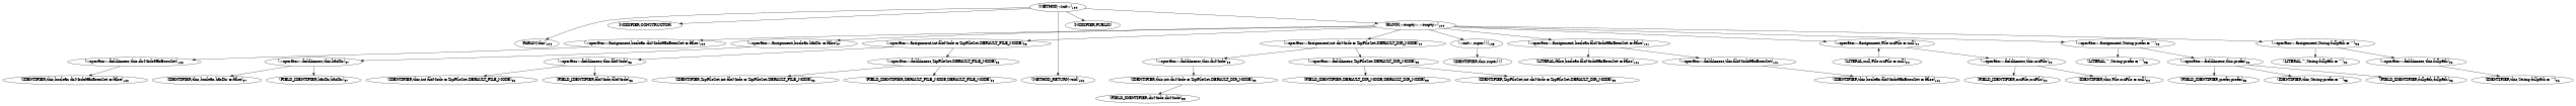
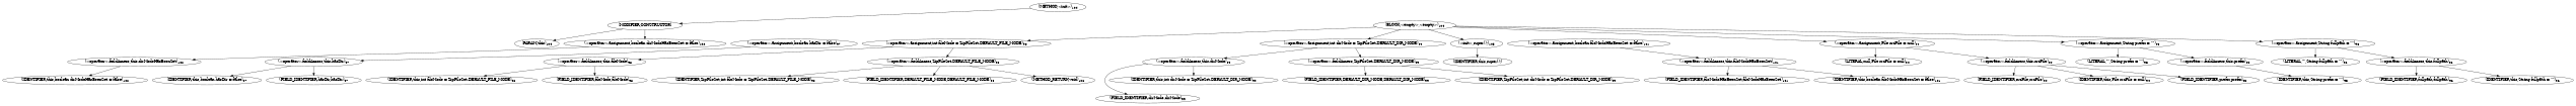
  digraph {
    n1 [label=<(METHOD,&lt;init&gt;)<SUB>104</SUB>>]
    n2 [label=<(PARAM,this)<SUB>104</SUB>>]
    n3 [label=<(BLOCK,&lt;empty&gt;,&lt;empty&gt;)<SUB>104</SUB>>]
    n4 [label=<(MODIFIER,CONSTRUCTOR)>]
-   n5 [label=<(MODIFIER,PUBLIC)>]
    n6 [label=<(METHOD_RETURN,void)<SUB>106</SUB>>]
    n7 [label=<(&lt;operator&gt;.assignment,File srcFile = null)<SUB>94</SUB>>]
    n8 [label=<(&lt;operator&gt;.assignment,String prefix = &quot;&quot;)<SUB>95</SUB>>]
    n9 [label=<(&lt;operator&gt;.assignment,String fullpath = &quot;&quot;)<SUB>96</SUB>>]
    n10 [label=<(&lt;operator&gt;.assignment,boolean hasDir = false)<SUB>97</SUB>>]
    n11 [label=<(&lt;operator&gt;.assignment,int fileMode = ZipFileSet.DEFAULT_FILE_MODE)<SUB>98</SUB>>]
    n12 [label=<(&lt;operator&gt;.assignment,int dirMode = ZipFileSet.DEFAULT_DIR_MODE)<SUB>99</SUB>>]
    n13 [label=<(&lt;operator&gt;.assignment,boolean fileModeHasBeenSet = false)<SUB>101</SUB>>]
    n14 [label=<(&lt;operator&gt;.assignment,boolean dirModeHasBeenSet = false)<SUB>102</SUB>>]
    n15 [label=<(&lt;init&gt;,super();)<SUB>105</SUB>>]
    n16 [label=<(&lt;operator&gt;.fieldAccess,this.srcFile)<SUB>94</SUB>>]
    n17 [label=<(LITERAL,null,File srcFile = null)<SUB>94</SUB>>]
    n18 [label=<(&lt;operator&gt;.fieldAccess,this.prefix)<SUB>95</SUB>>]
    n19 [label=<(LITERAL,&quot;&quot;,String prefix = &quot;&quot;)<SUB>95</SUB>>]
    n20 [label=<(&lt;operator&gt;.fieldAccess,this.fullpath)<SUB>96</SUB>>]
    n21 [label=<(LITERAL,&quot;&quot;,String fullpath = &quot;&quot;)<SUB>96</SUB>>]
    n22 [label=<(&lt;operator&gt;.fieldAccess,this.hasDir)<SUB>97</SUB>>]
    n23 [label=<(&lt;operator&gt;.fieldAccess,this.fileMode)<SUB>98</SUB>>]
    n24 [label=<(&lt;operator&gt;.fieldAccess,ZipFileSet.DEFAULT_FILE_MODE)<SUB>98</SUB>>]
    n25 [label=<(&lt;operator&gt;.fieldAccess,this.dirMode)<SUB>99</SUB>>]
    n26 [label=<(&lt;operator&gt;.fieldAccess,ZipFileSet.DEFAULT_DIR_MODE)<SUB>99</SUB>>]
    n27 [label=<(&lt;operator&gt;.fieldAccess,this.fileModeHasBeenSet)<SUB>101</SUB>>]
-   n28 [label=<(LITERAL,false,boolean fileModeHasBeenSet = false)<SUB>101</SUB>>]
    n29 [label=<(&lt;operator&gt;.fieldAccess,this.dirModeHasBeenSet)<SUB>102</SUB>>]
    n30 [label=<(IDENTIFIER,this,super();)>]
    n31 [label=<(IDENTIFIER,this,File srcFile = null)<SUB>94</SUB>>]
    n32 [label=<(FIELD_IDENTIFIER,srcFile,srcFile)<SUB>94</SUB>>]
    n33 [label=<(IDENTIFIER,this,String prefix = &quot;&quot;)<SUB>95</SUB>>]
    n34 [label=<(FIELD_IDENTIFIER,prefix,prefix)<SUB>95</SUB>>]
    n35 [label=<(IDENTIFIER,this,String fullpath = &quot;&quot;)<SUB>96</SUB>>]
    n36 [label=<(FIELD_IDENTIFIER,fullpath,fullpath)<SUB>96</SUB>>]
    n37 [label=<(IDENTIFIER,this,boolean hasDir = false)<SUB>97</SUB>>]
    n38 [label=<(FIELD_IDENTIFIER,hasDir,hasDir)<SUB>97</SUB>>]
    n39 [label=<(IDENTIFIER,this,int fileMode = ZipFileSet.DEFAULT_FILE_MODE)<SUB>98</SUB>>]
    n40 [label=<(FIELD_IDENTIFIER,fileMode,fileMode)<SUB>98</SUB>>]
    n41 [label=<(IDENTIFIER,ZipFileSet,int fileMode = ZipFileSet.DEFAULT_FILE_MODE)<SUB>98</SUB>>]
    n42 [label=<(FIELD_IDENTIFIER,DEFAULT_FILE_MODE,DEFAULT_FILE_MODE)<SUB>98</SUB>>]
    n43 [label=<(IDENTIFIER,this,int dirMode = ZipFileSet.DEFAULT_DIR_MODE)<SUB>99</SUB>>]
    n44 [label=<(FIELD_IDENTIFIER,dirMode,dirMode)<SUB>99</SUB>>]
    n45 [label=<(IDENTIFIER,ZipFileSet,int dirMode = ZipFileSet.DEFAULT_DIR_MODE)<SUB>99</SUB>>]
    n46 [label=<(FIELD_IDENTIFIER,DEFAULT_DIR_MODE,DEFAULT_DIR_MODE)<SUB>99</SUB>>]
    n47 [label=<(IDENTIFIER,this,boolean fileModeHasBeenSet = false)<SUB>101</SUB>>]
+   n48 [label=<(FIELD_IDENTIFIER,fileModeHasBeenSet,fileModeHasBeenSet)<SUB>101</SUB>>]
    n49 [label=<(IDENTIFIER,this,boolean dirModeHasBeenSet = false)<SUB>102</SUB>>]
-   n1 -> n2
-   n1 -> n3
+   n4 -> n2
    n1 -> n4
-   n1 -> n5
-   n1 -> n6
+   n24 -> n6
    n3 -> n7
    n3 -> n8
    n3 -> n9
-   n3 -> n10
    n3 -> n11
    n3 -> n12
-   n3 -> n13
-   n3 -> n14
+   n4 -> n14
    n3 -> n15
    n7 -> n16
-   n17 -> n7
+   n7 -> n17
    n8 -> n18
    n8 -> n19
    n9 -> n20
    n9 -> n21
    n10 -> n22
    n11 -> n23
    n11 -> n24
    n12 -> n25
    n12 -> n26
    n13 -> n27
-   n13 -> n28
    n14 -> n29
    n15 -> n30
    n16 -> n31
    n16 -> n32
    n18 -> n33
-   n18 -> n34
+   n16 -> n34
    n20 -> n35
-   n18 -> n36
+   n20 -> n36
    n22 -> n37
    n22 -> n38
    n23 -> n39
    n23 -> n40
    n24 -> n41
    n24 -> n42
    n25 -> n43
-   n43 -> n44
+   n25 -> n44
    n26 -> n45
    n26 -> n46
    n27 -> n47
+   n27 -> n48
    n29 -> n49
  }
